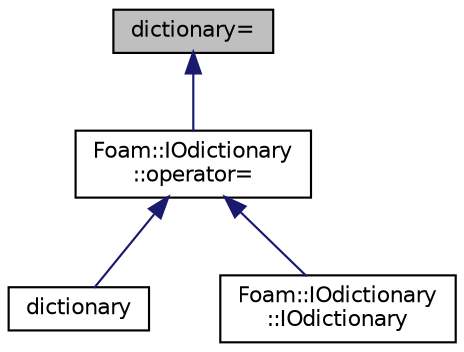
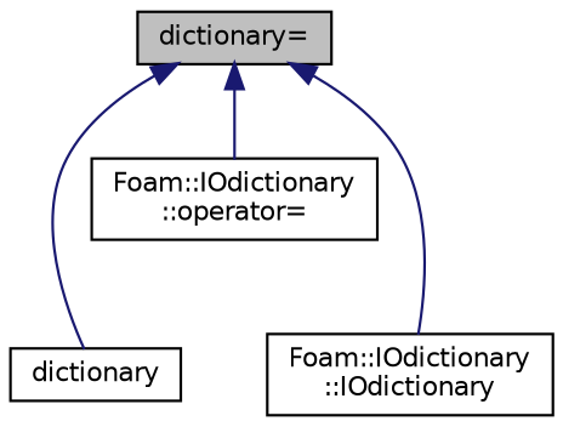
  digraph {
    rankdir=TB
    node [color=black fontname=Helvetica fontsize=10 shape=record]
    edge [color=midnightblue dir=back fontname=Helvetica fontsize=10 labelfontname=Helvetica labelfontsize=10 style=solid]
    n1 [fillcolor=grey75 fontcolor=black height=0.2 label="dictionary=" style=filled width=0.4]
    n2 [height=0.2 label=dictionary width=0.4]
    n3 [height=0.2 label="Foam::IOdictionary\l::IOdictionary" width=0.4]
    n4 [height=0.2 label="Foam::IOdictionary\l::operator=" width=0.4]
-   n4 -> n2
-   n4 -> n3
+   n1 -> n2
+   n1 -> n3
    n1 -> n4
  }
